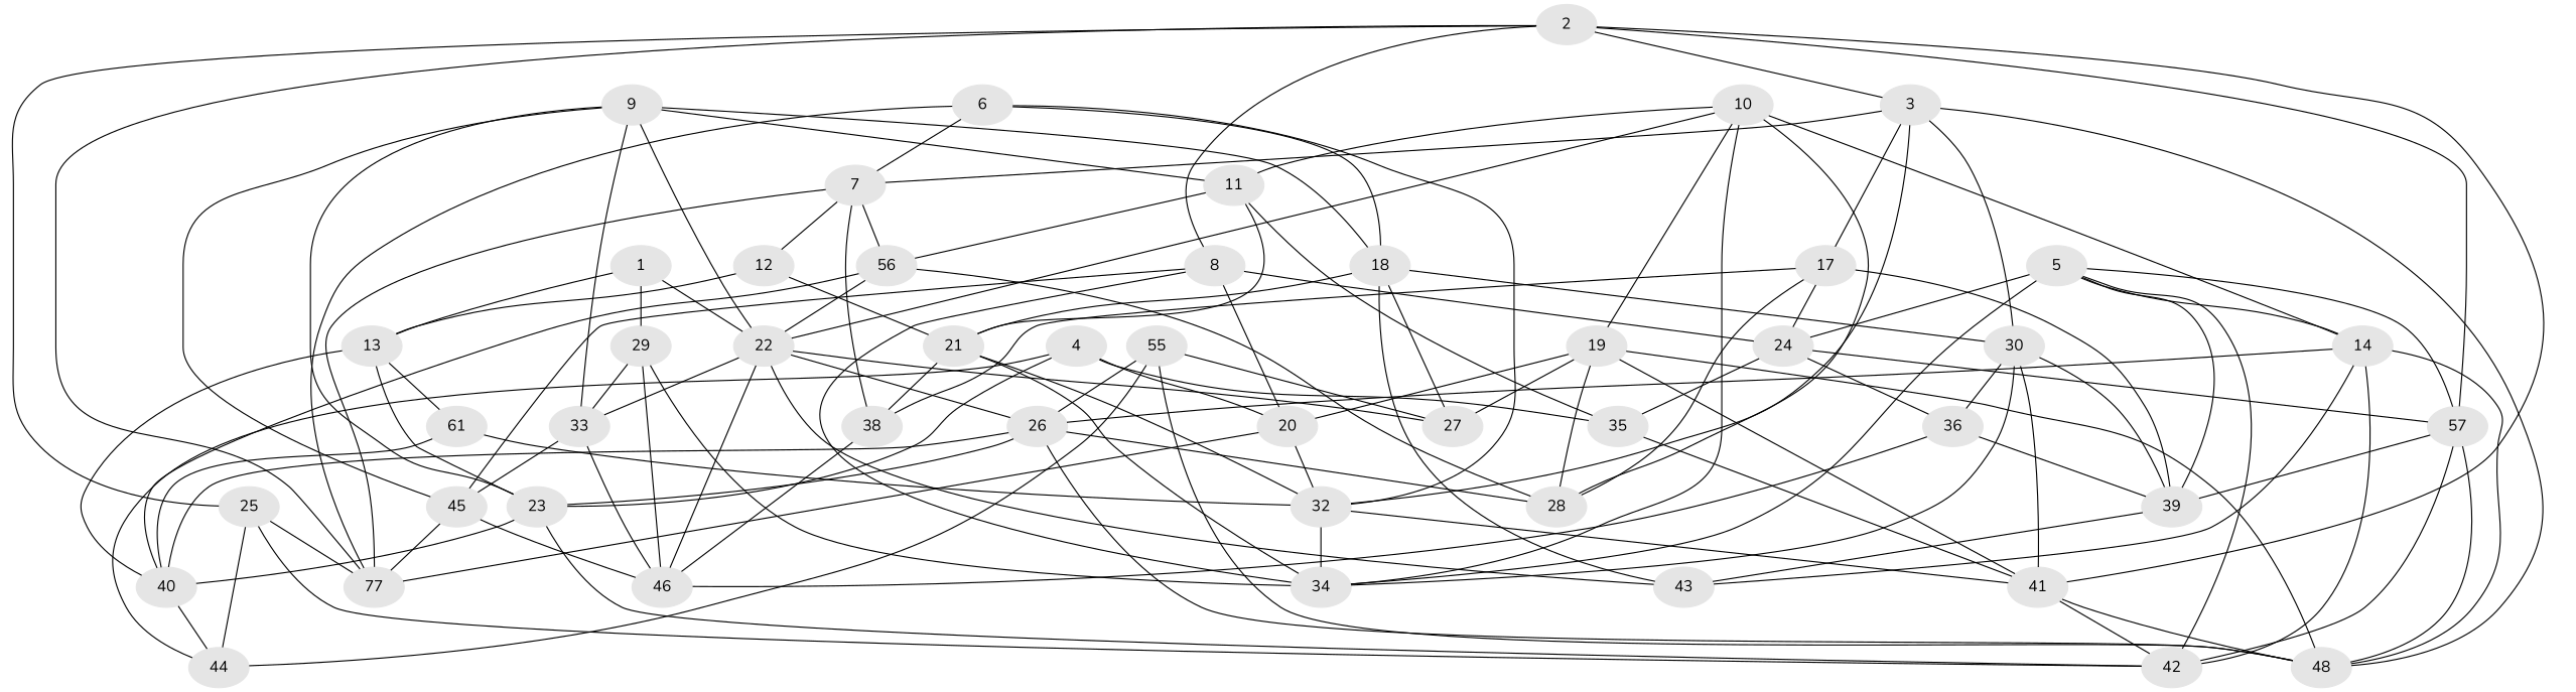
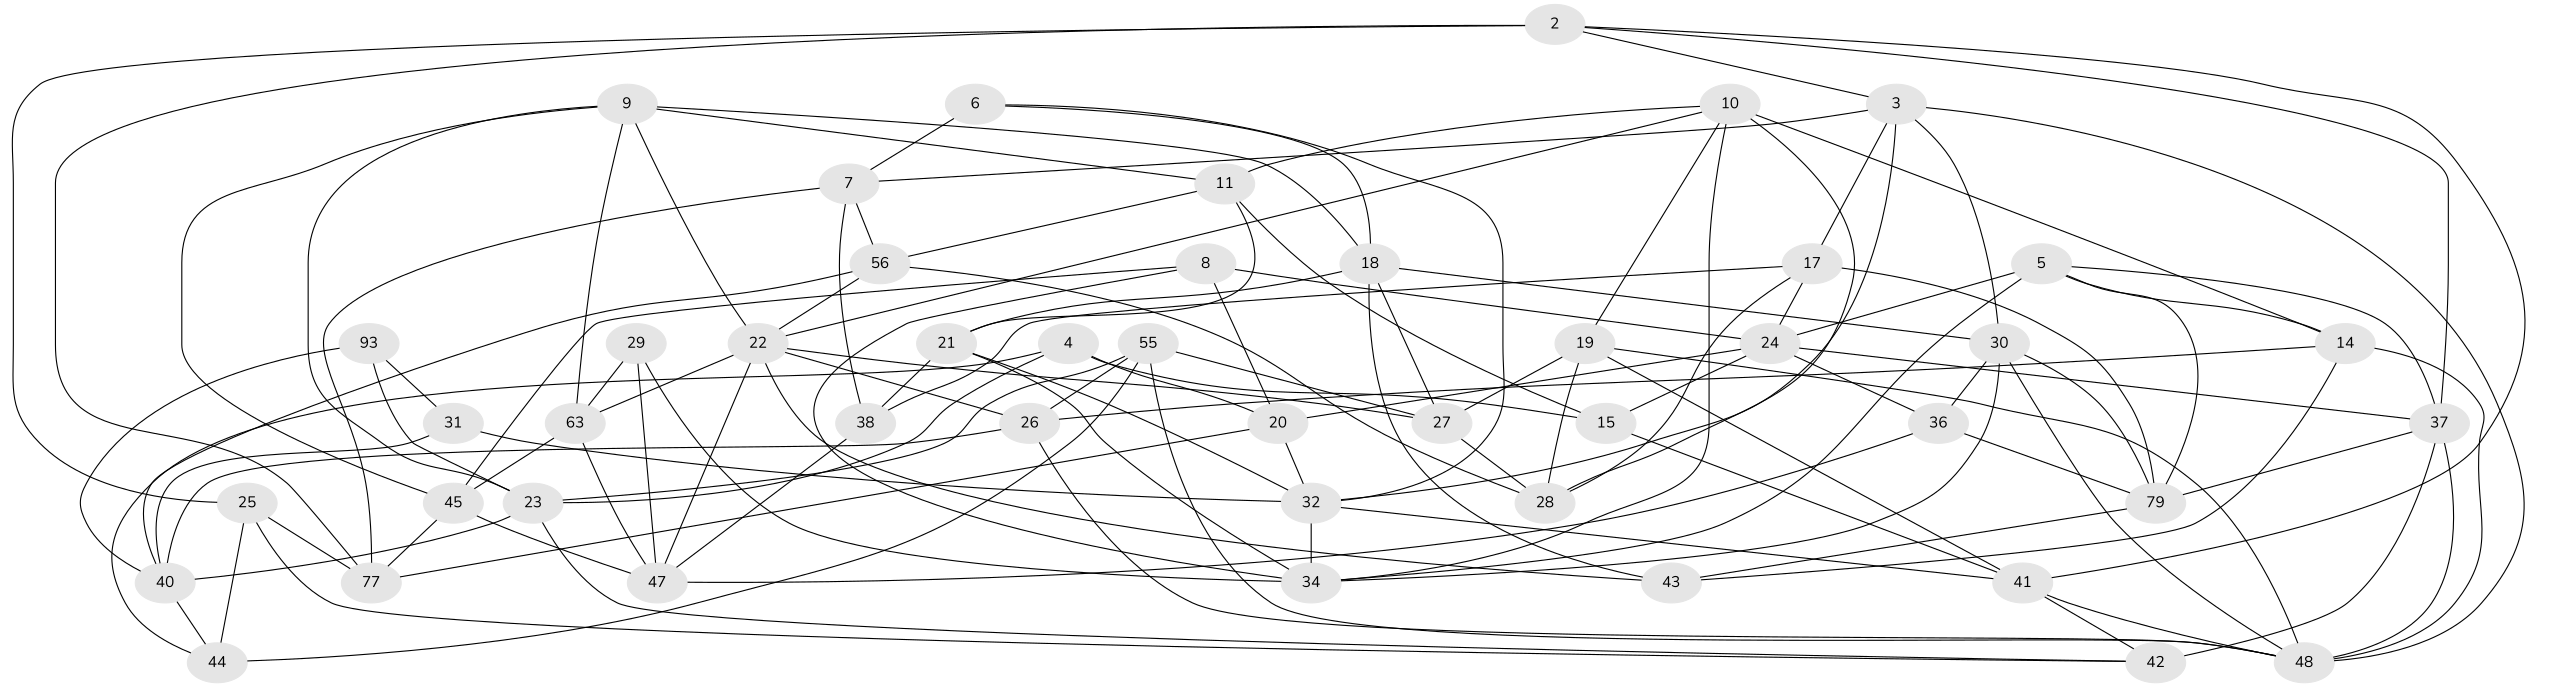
  graph {
    fontname=Nunito
    node [color=gray90 fontname=Nunito style=filled]
    edge [fontname=Nunito weight=1.0]
-   1
-   13
+   13 [label=93]
    22
    29
    23
-   31 [label=61]
+   31
    40
-   33
+   33 [label=63]
    26
    43
    27
-   46
+   46 [label=47]
    34
    2
    3
    8
    25
-   37 [label=57]
+   37
    41
    n20 [label=77]
    7
    17
    30
    32
    48
    20
    24
    45
    44
    42
-   39
-   12
+   39 [label=79]
    n33 [label=56]
    38
    28
    36
    4
-   35
+   35 [label=15]
    5
    14
    6
    18
    21
    9
    11
    10
    19
    n48 [label=55]
-   1 -- 13
-   1 -- 22
-   1 -- 29 [weight=2.0]
    13 -- 23
    13 -- 31
    13 -- 40
    22 -- 33
    22 -- 26
    22 -- 43
    22 -- 27
    22 -- 46
    29 -- 33
    29 -- 46
    29 -- 34 [weight=2.0]
    23 -- 40
    23 -- 42
    31 -- 40
    31 -- 32 [weight=2.0]
    40 -- 44
    33 -- 46
    33 -- 45 [weight=2.0]
    26 -- 40
    26 -- 48
-   26 -- 28
+   27 -- 28
    2 -- 3
-   2 -- 8
    2 -- 25
    2 -- 37
    2 -- 41
    2 -- n20
    3 -- 7
    3 -- 17
    3 -- 30
    3 -- 32
    3 -- 48
    8 -- 34
    8 -- 20 [weight=2.0]
    8 -- 24
    8 -- 45
    25 -- n20
    25 -- 44
    25 -- 42
    37 -- 48
    37 -- 42
    37 -- 39
    41 -- 48
    41 -- 42
    7 -- n20
-   7 -- 12
    7 -- n33
    7 -- 38
    17 -- 24
    17 -- 39
    17 -- 38
    17 -- 28 [weight=2.0]
    30 -- 34
-   30 -- 41
+   30 -- 48
    30 -- 39
    30 -- 36
    32 -- 34 [weight=3.0]
    32 -- 41
    20 -- n20
    20 -- 32
    24 -- 37
    24 -- 36
    24 -- 35
    45 -- 46
    45 -- n20
    39 -- 43
-   12 -- 13 [weight=2.0]
-   12 -- 21
    n33 -- 22 [weight=2.0]
    n33 -- 40
    n33 -- 28
    38 -- 46
    36 -- 46
    36 -- 39
    4 -- 23
    4 -- 20
    4 -- 44 [weight=2.0]
    4 -- 35 [weight=2.0]
    35 -- 41
    5 -- 34
    5 -- 37
    5 -- 24
-   5 -- 42
    5 -- 39
    5 -- 14
    14 -- 26
    14 -- 43
    14 -- 48
-   14 -- 42
-   6 -- n20
    6 -- 7
    6 -- 32
    6 -- 18
    18 -- 43
    18 -- 27
    18 -- 30
    18 -- 21
    21 -- 34
    21 -- 32
    21 -- 38
    9 -- 22
    9 -- 23
    9 -- 33
    9 -- 45
    9 -- 18
    9 -- 11
    11 -- n33
    11 -- 35 [weight=2.0]
    11 -- 21
    10 -- 22
    10 -- 34
    10 -- 28
    10 -- 14
    10 -- 11
    10 -- 19
    19 -- 27
    19 -- 41
    19 -- 48
-   19 -- 20
+   24 -- 20
    19 -- 28
-   26 -- 23
+   n48 -- 23
    n48 -- 26
    n48 -- 27
    n48 -- 48
    n48 -- 44 [weight=2.0]
  }
